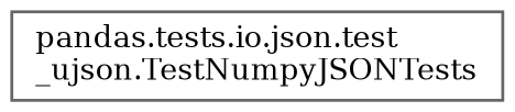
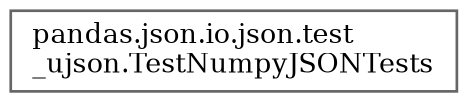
  digraph {
    rankdir=LR
    fontname="DejaVu Serif"
-   n1 [color=grey40 fillcolor=white fontname="DejaVu Serif" fontsize=10 height=0.2 label="pandas.tests.io.json.test\l_ujson.TestNumpyJSONTests" shape=box style=filled width=0.4]
+   n1 [color=grey40 fillcolor=white fontname="DejaVu Serif" fontsize=10 height=0.2 label="pandas.json.io.json.test\l_ujson.TestNumpyJSONTests" shape=box style=filled width=0.4]
  }
